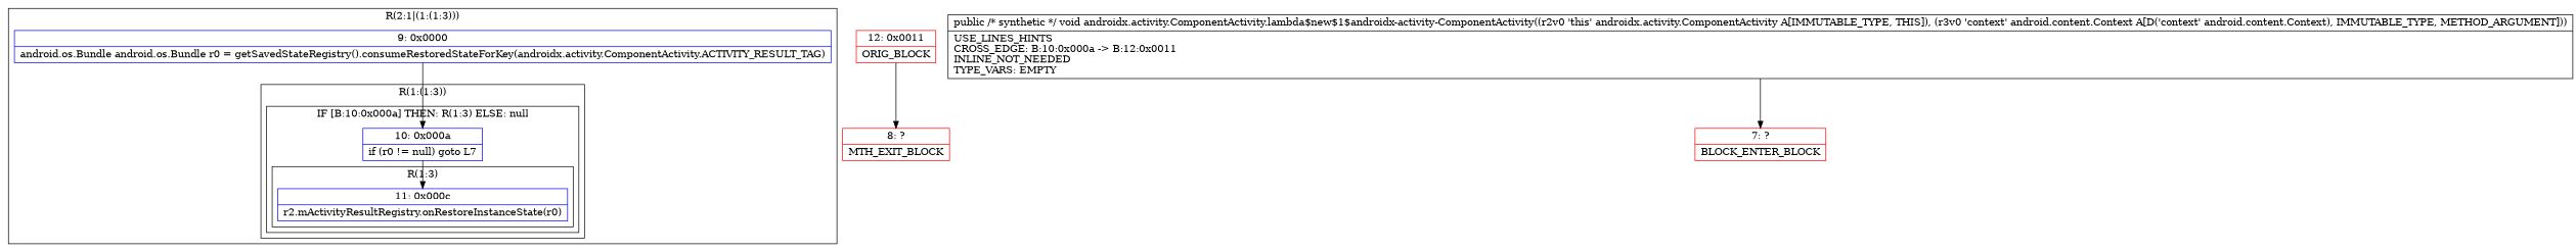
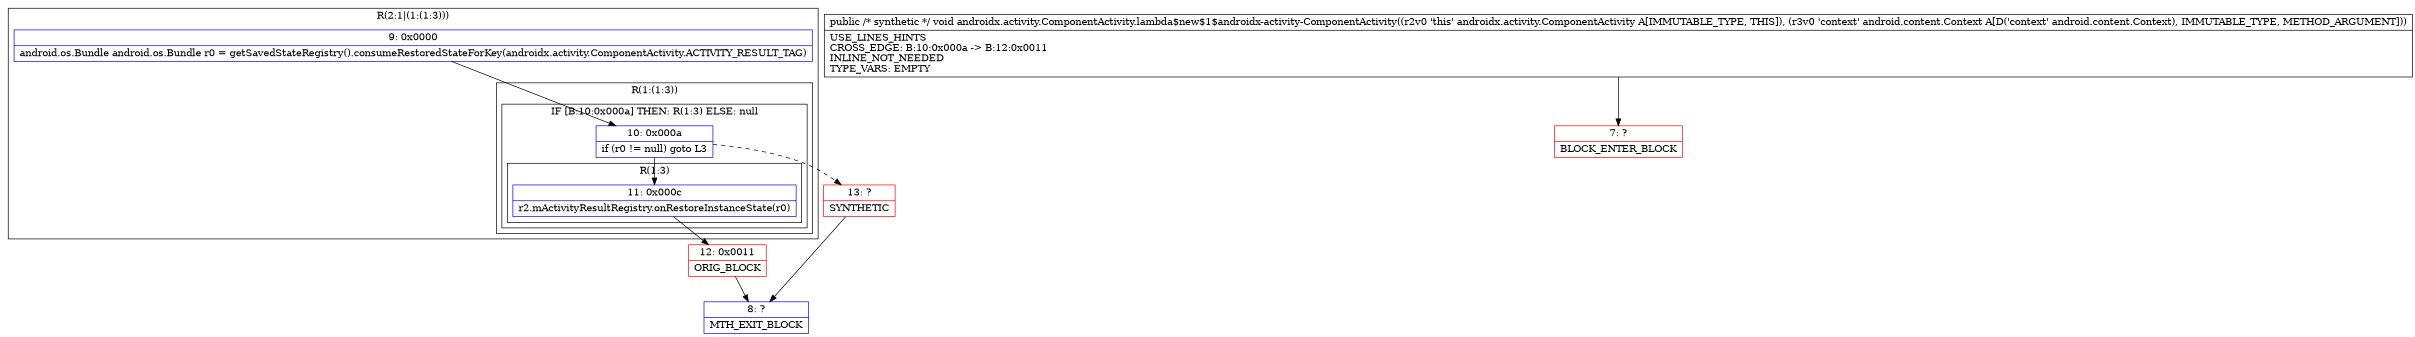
  digraph {
    node [color=red shape=record]
    n1 [color=blue label="{11\:\ 0x000c|r2.mActivityResultRegistry.onRestoreInstanceState(r0)\l}"]
-   n2 [color=blue label="{10\:\ 0x000a|if (r0 != null) goto L7\l}"]
+   n2 [color=blue label="{10\:\ 0x000a|if (r0 != null) goto L3\l}"]
    n3 [color=blue label="{9\:\ 0x0000|android.os.Bundle android.os.Bundle r0 = getSavedStateRegistry().consumeRestoredStateForKey(androidx.activity.ComponentActivity.ACTIVITY_RESULT_TAG)\l}"]
    n4 [label="{12\:\ 0x0011|ORIG_BLOCK\l}"]
-   n6 [label="{8\:\ ?|MTH_EXIT_BLOCK\l}"]
+   n5 [label="{13\:\ ?|SYNTHETIC\l}"]
+   n6 [color=blue label="{8\:\ ?|MTH_EXIT_BLOCK\l}"]
    n7 [label="{7\:\ ?|BLOCK_ENTER_BLOCK\l}"]
    n8 [label="{public \/* synthetic *\/ void androidx.activity.ComponentActivity.lambda$new$1$androidx\-activity\-ComponentActivity((r2v0 'this' androidx.activity.ComponentActivity A[IMMUTABLE_TYPE, THIS]), (r3v0 'context' android.content.Context A[D('context' android.content.Context), IMMUTABLE_TYPE, METHOD_ARGUMENT]))  | USE_LINES_HINTS\lCROSS_EDGE: B:10:0x000a \-\> B:12:0x0011\lINLINE_NOT_NEEDED\lTYPE_VARS: EMPTY\l}" color=""]
    subgraph cluster_1 {
      label="R(2:1|(1:(1:3)))"
      n3
      subgraph cluster_2 {
        label="R(1:(1:3))"
        subgraph cluster_3 {
          label="IF [B:10:0x000a] THEN: R(1:3) ELSE: null"
          n2
          subgraph cluster_4 {
            label="R(1:3)"
            n1
          }
        }
      }
    }
+   n1 -> n4
    n2 -> n1
+   n2 -> n5 [style=dashed]
    n3 -> n2
    n4 -> n6
+   n5 -> n6
    n8 -> n7
  }
